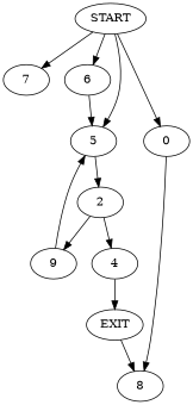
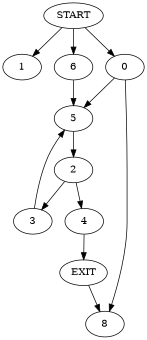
  digraph {
    fontname="DejaVu Serif"
    node [fontname="DejaVu Serif"]
    edge [fontname="DejaVu Serif"]
    n1 [label=START]
-   1 [label=7]
+   1
    6
    n4 [label=0]
    5
    8
    n7 [label=EXIT]
    2
-   3 [label=9]
+   3
    4
    n1 -> 1
    n1 -> 6
    n1 -> n4
    6 -> 5
-   n1 -> 5
+   n4 -> 5
    n4 -> 8
    5 -> 2
    n7 -> 8
    2 -> 3
    2 -> 4
    3 -> 5
    4 -> n7
  }
